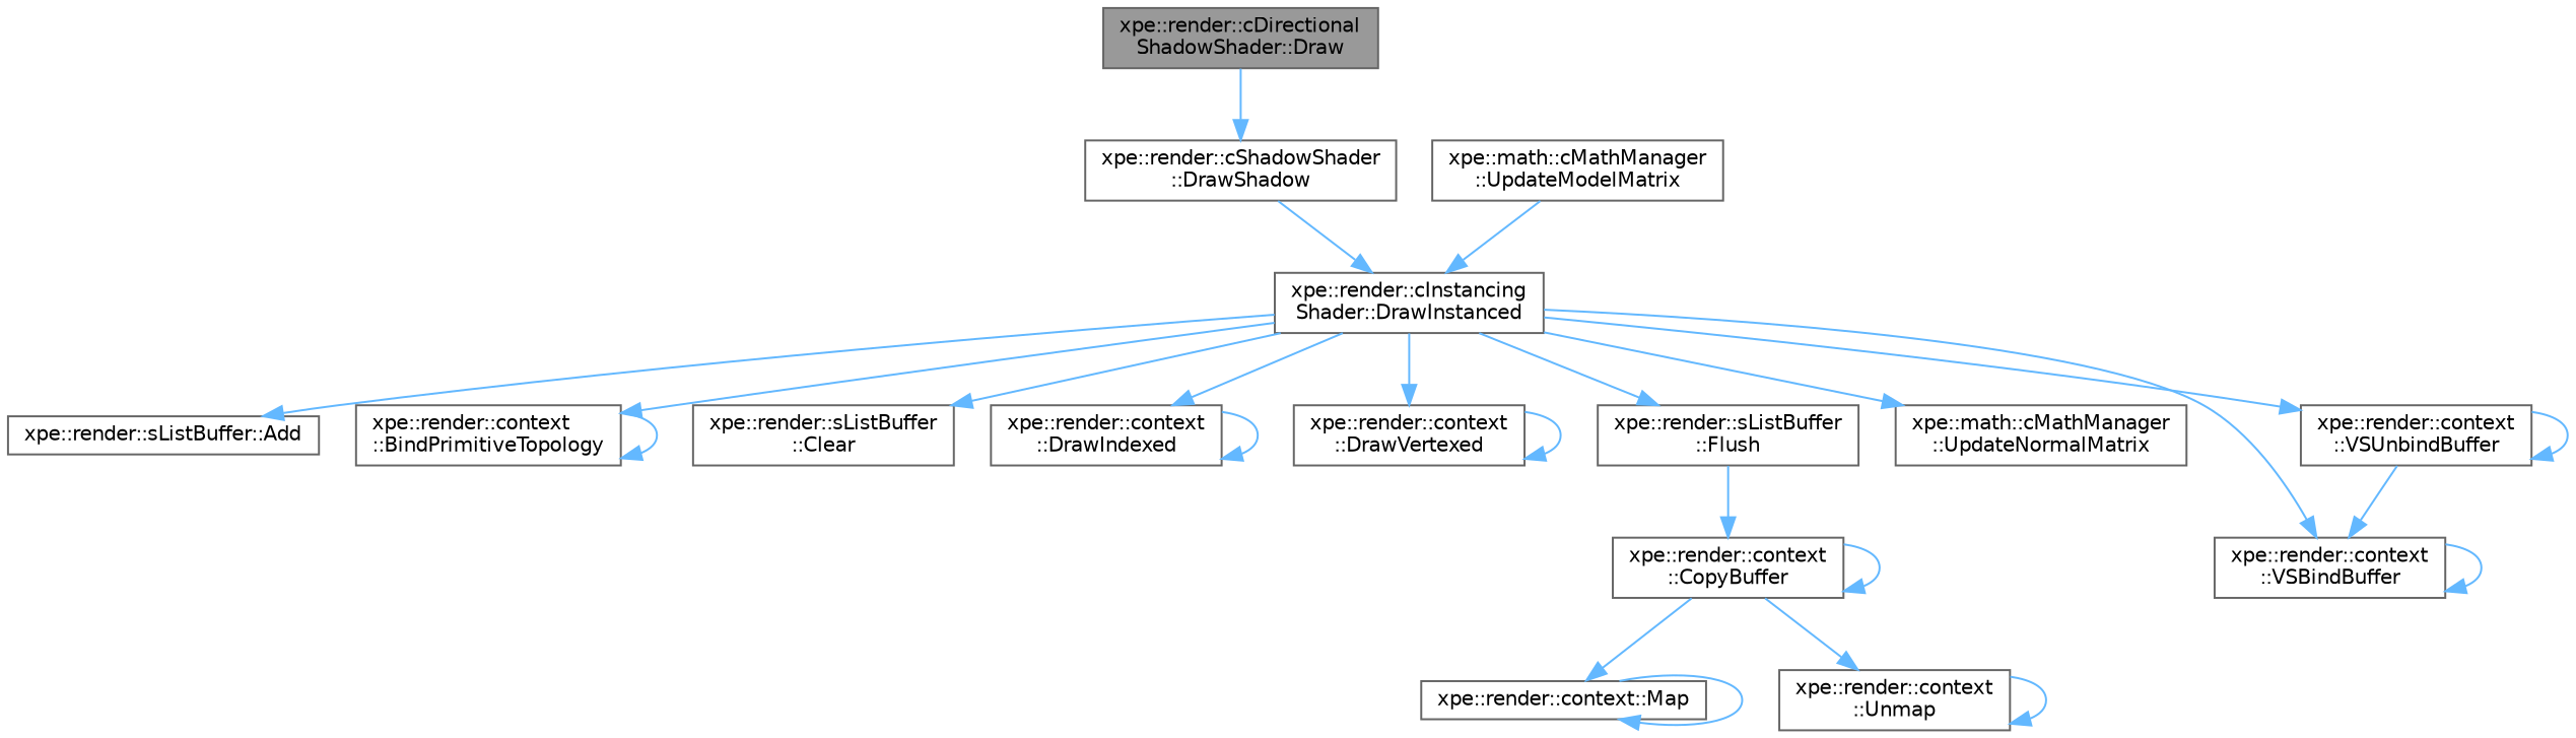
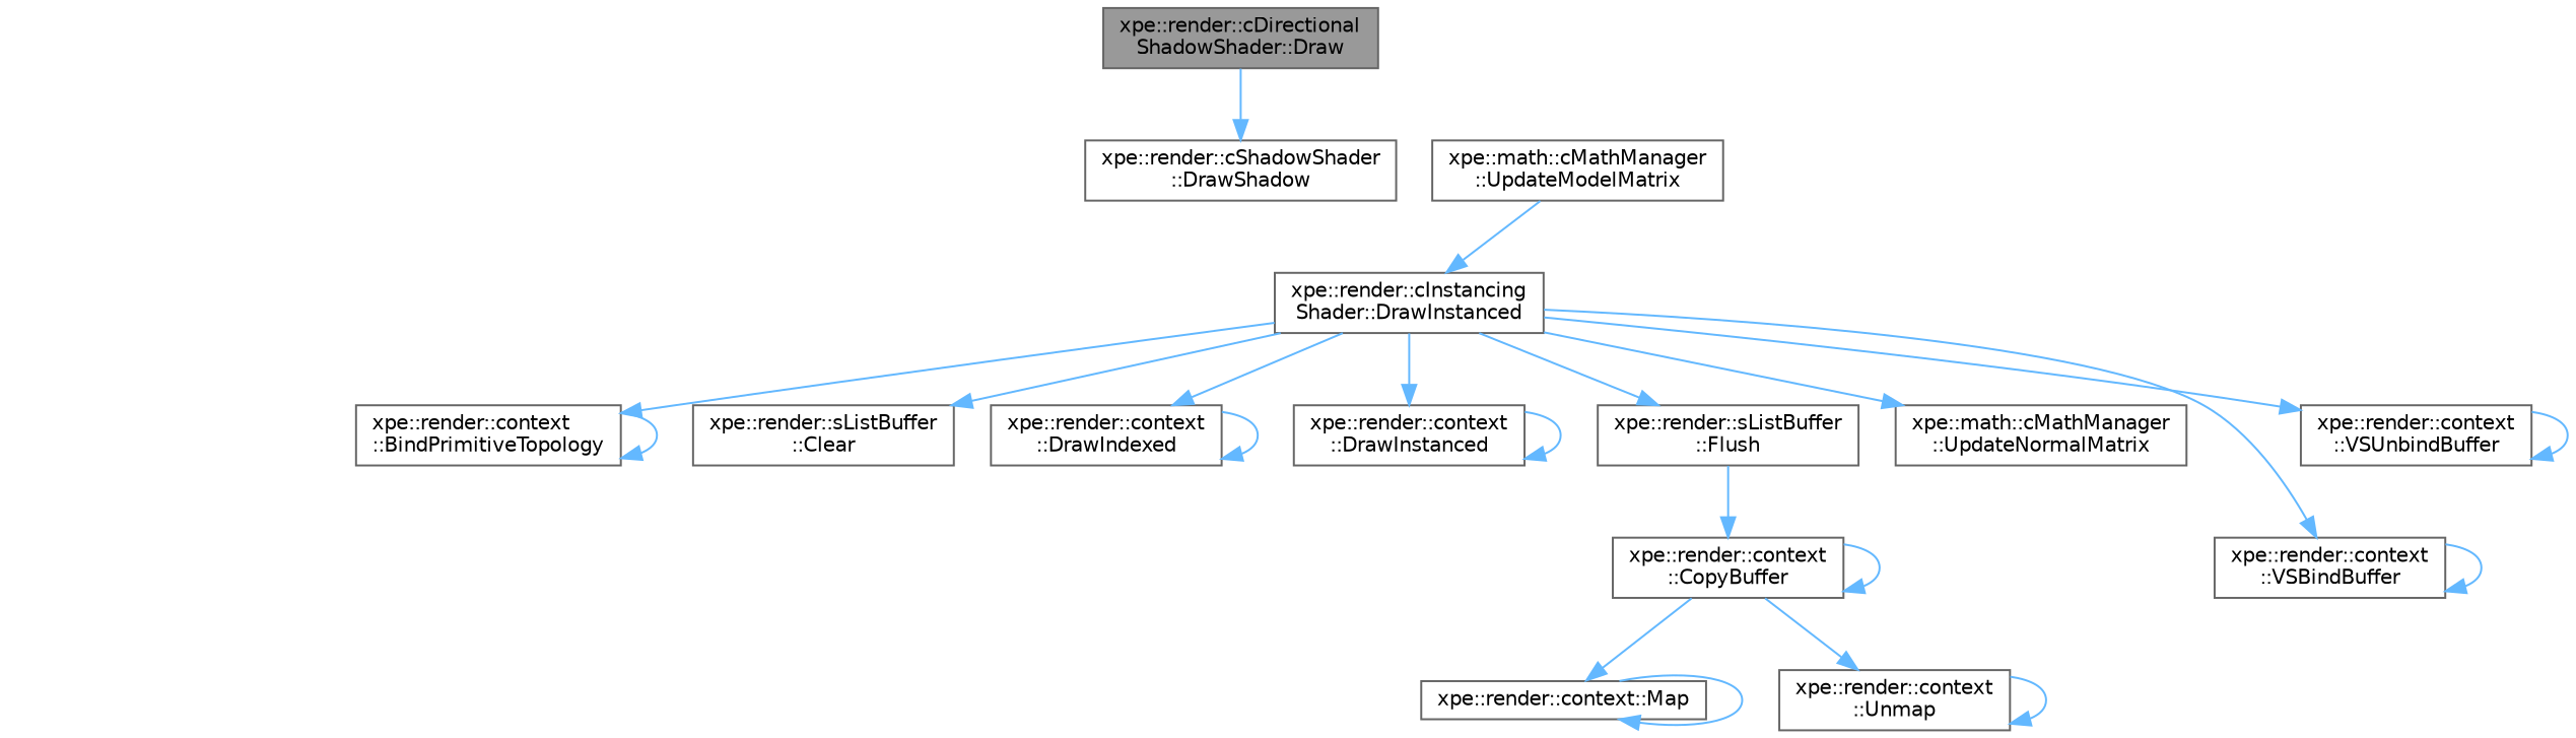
  digraph {
    rankdir=TB
    node [color=grey40 fillcolor=white fontname=Helvetica fontsize=10 shape=box style=filled]
    edge [color=steelblue1 fontname=Helvetica fontsize=10 labelfontname=Helvetica labelfontsize=10 style=solid]
    n1 [color=gray40 fillcolor=grey60 fontcolor=black height=0.2 label="xpe::render::cDirectional\lShadowShader::Draw" width=0.4]
    n2 [height=0.2 label="xpe::render::cShadowShader\l::DrawShadow" width=0.4]
    n3 [height=0.2 label="xpe::render::cInstancing\lShader::DrawInstanced" width=0.4]
-   n4 [height=0.2 label="xpe::render::sListBuffer::Add" width=0.4]
    n5 [height=0.2 label="xpe::render::context\l::BindPrimitiveTopology" width=0.4]
    n6 [height=0.2 label="xpe::render::sListBuffer\l::Clear" width=0.4]
    n7 [height=0.2 label="xpe::render::context\l::DrawIndexed" width=0.4]
-   n8 [height=0.2 label="xpe::render::context\l::DrawVertexed" width=0.4]
+   n8 [height=0.2 label="xpe::render::context\l::DrawInstanced" width=0.4]
    n9 [height=0.2 label="xpe::render::sListBuffer\l::Flush" width=0.4]
    n10 [height=0.2 label="xpe::math::cMathManager\l::UpdateNormalMatrix" width=0.4]
    n11 [height=0.2 label="xpe::render::context\l::VSBindBuffer" width=0.4]
    n12 [height=0.2 label="xpe::render::context\l::VSUnbindBuffer" width=0.4]
    n13 [height=0.2 label="xpe::render::context\l::CopyBuffer" width=0.4]
    n14 [height=0.2 label="xpe::math::cMathManager\l::UpdateModelMatrix" width=0.4]
    n15 [height=0.2 label="xpe::render::context::Map" width=0.4]
    n16 [height=0.2 label="xpe::render::context\l::Unmap" width=0.4]
    n1 -> n2
-   n2 -> n3
-   n3 -> n4
    n3 -> n5
    n3 -> n6
    n3 -> n7
    n3 -> n8
    n3 -> n9
    n3 -> n10
    n3 -> n11
    n3 -> n12
    n5 -> n5
    n7 -> n7
    n8 -> n8
    n9 -> n13
    n11 -> n11
-   n12 -> n11
    n12 -> n12
    n13 -> n13
    n13 -> n15
    n13 -> n16
    n14 -> n3
    n15 -> n15
    n16 -> n16
  }
